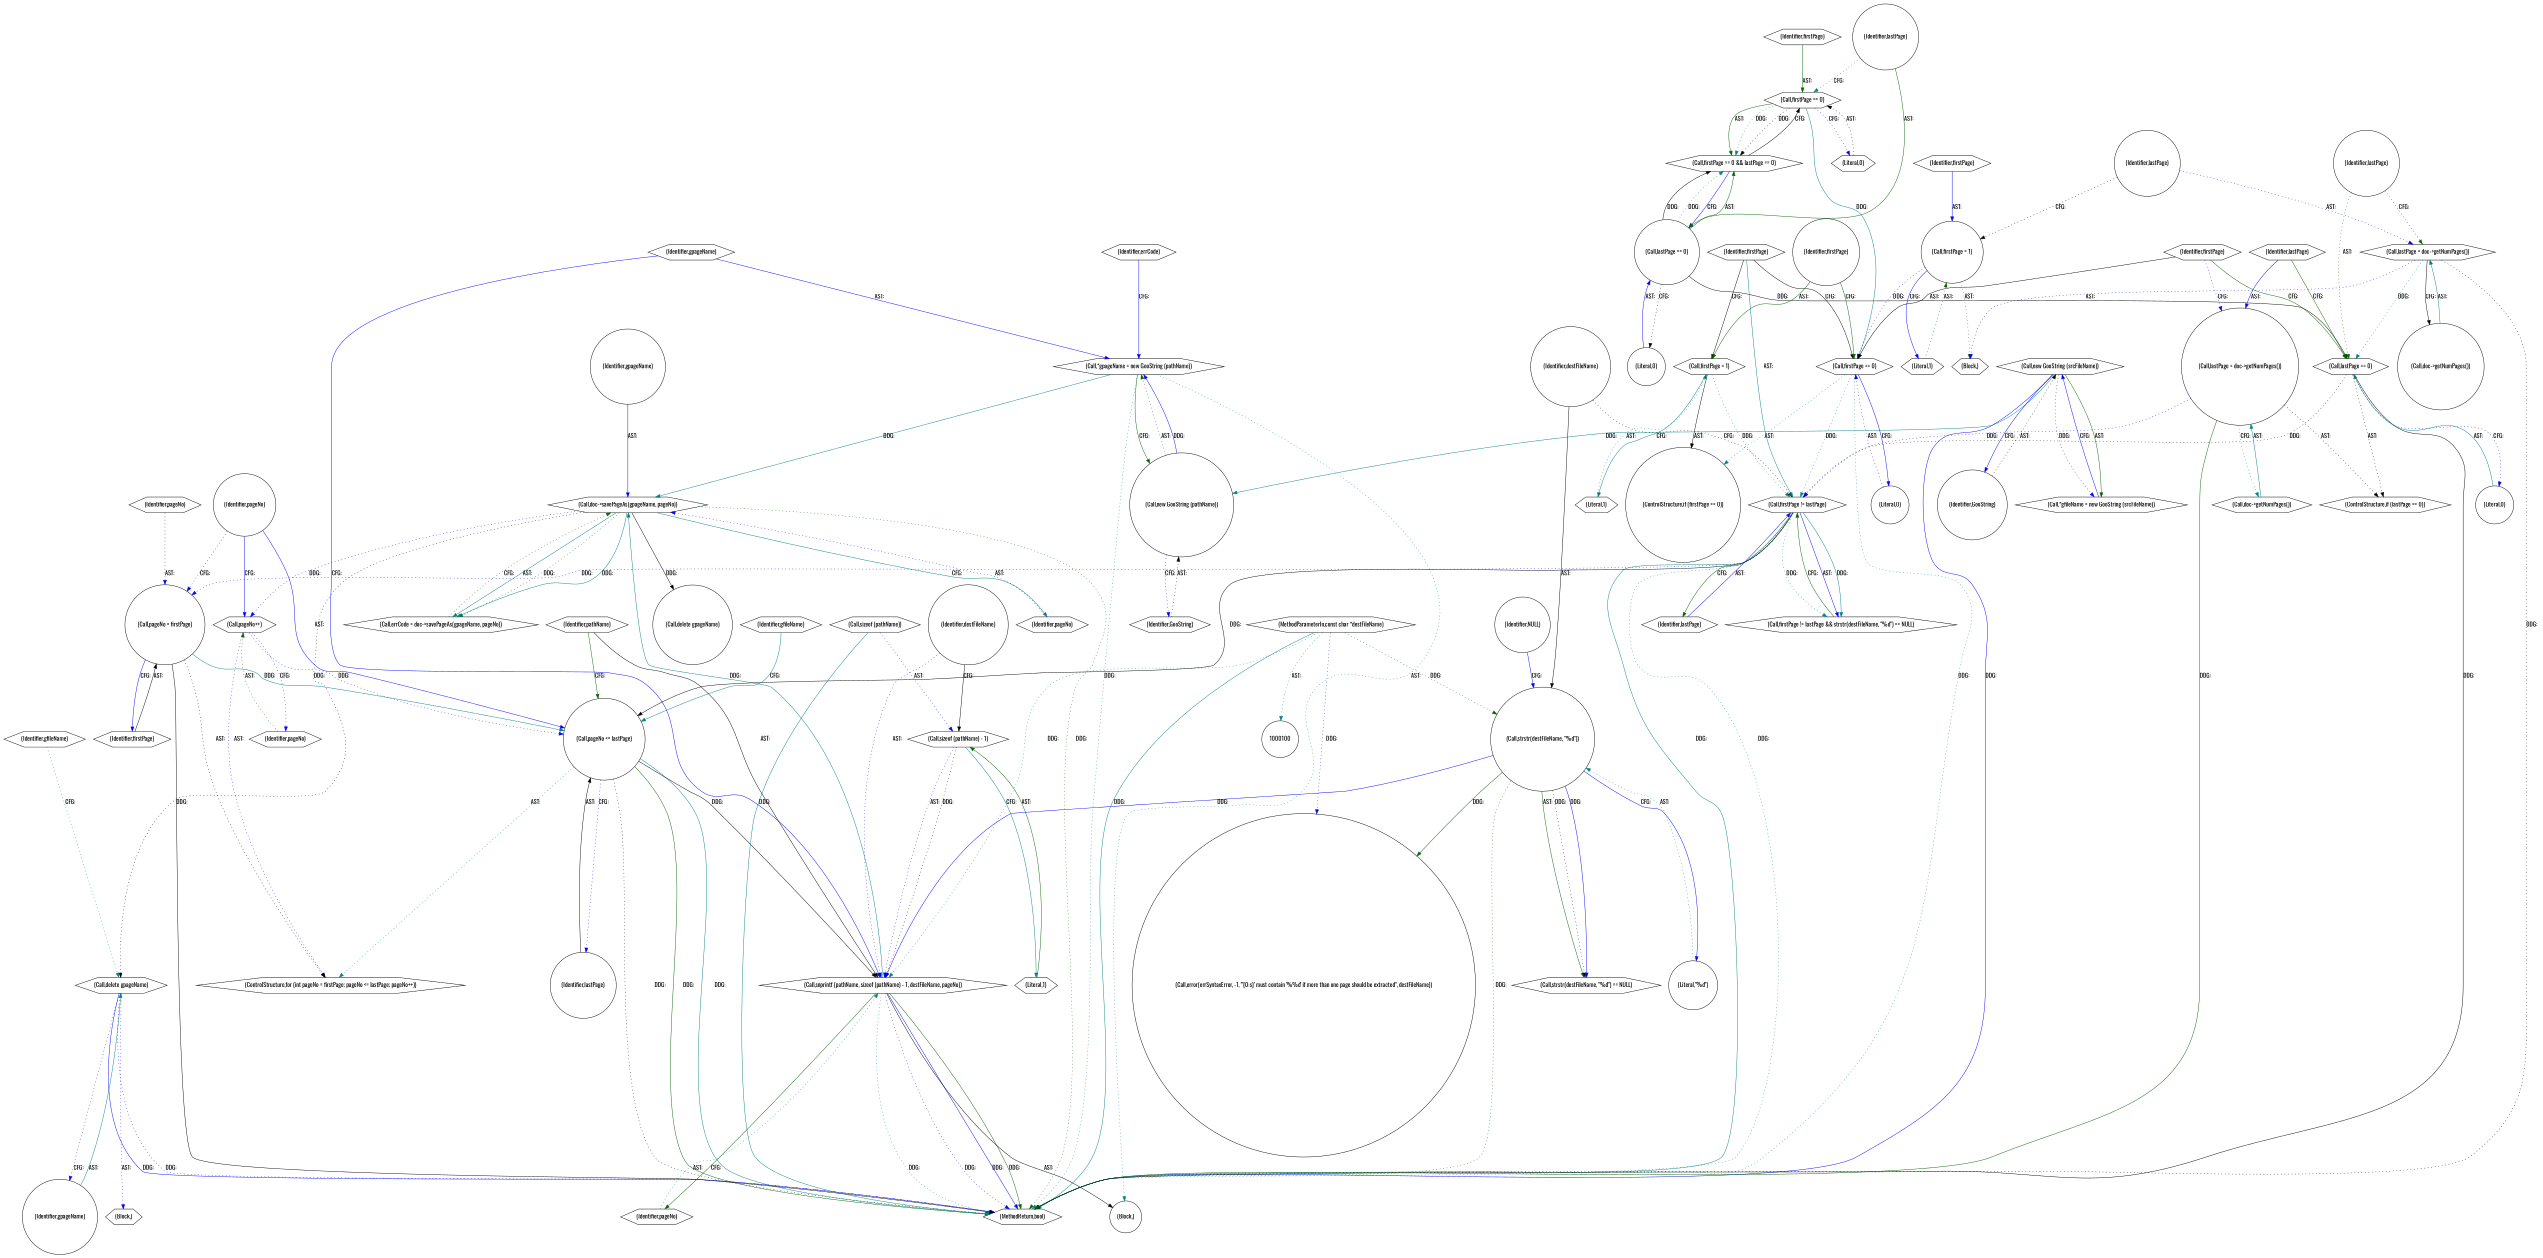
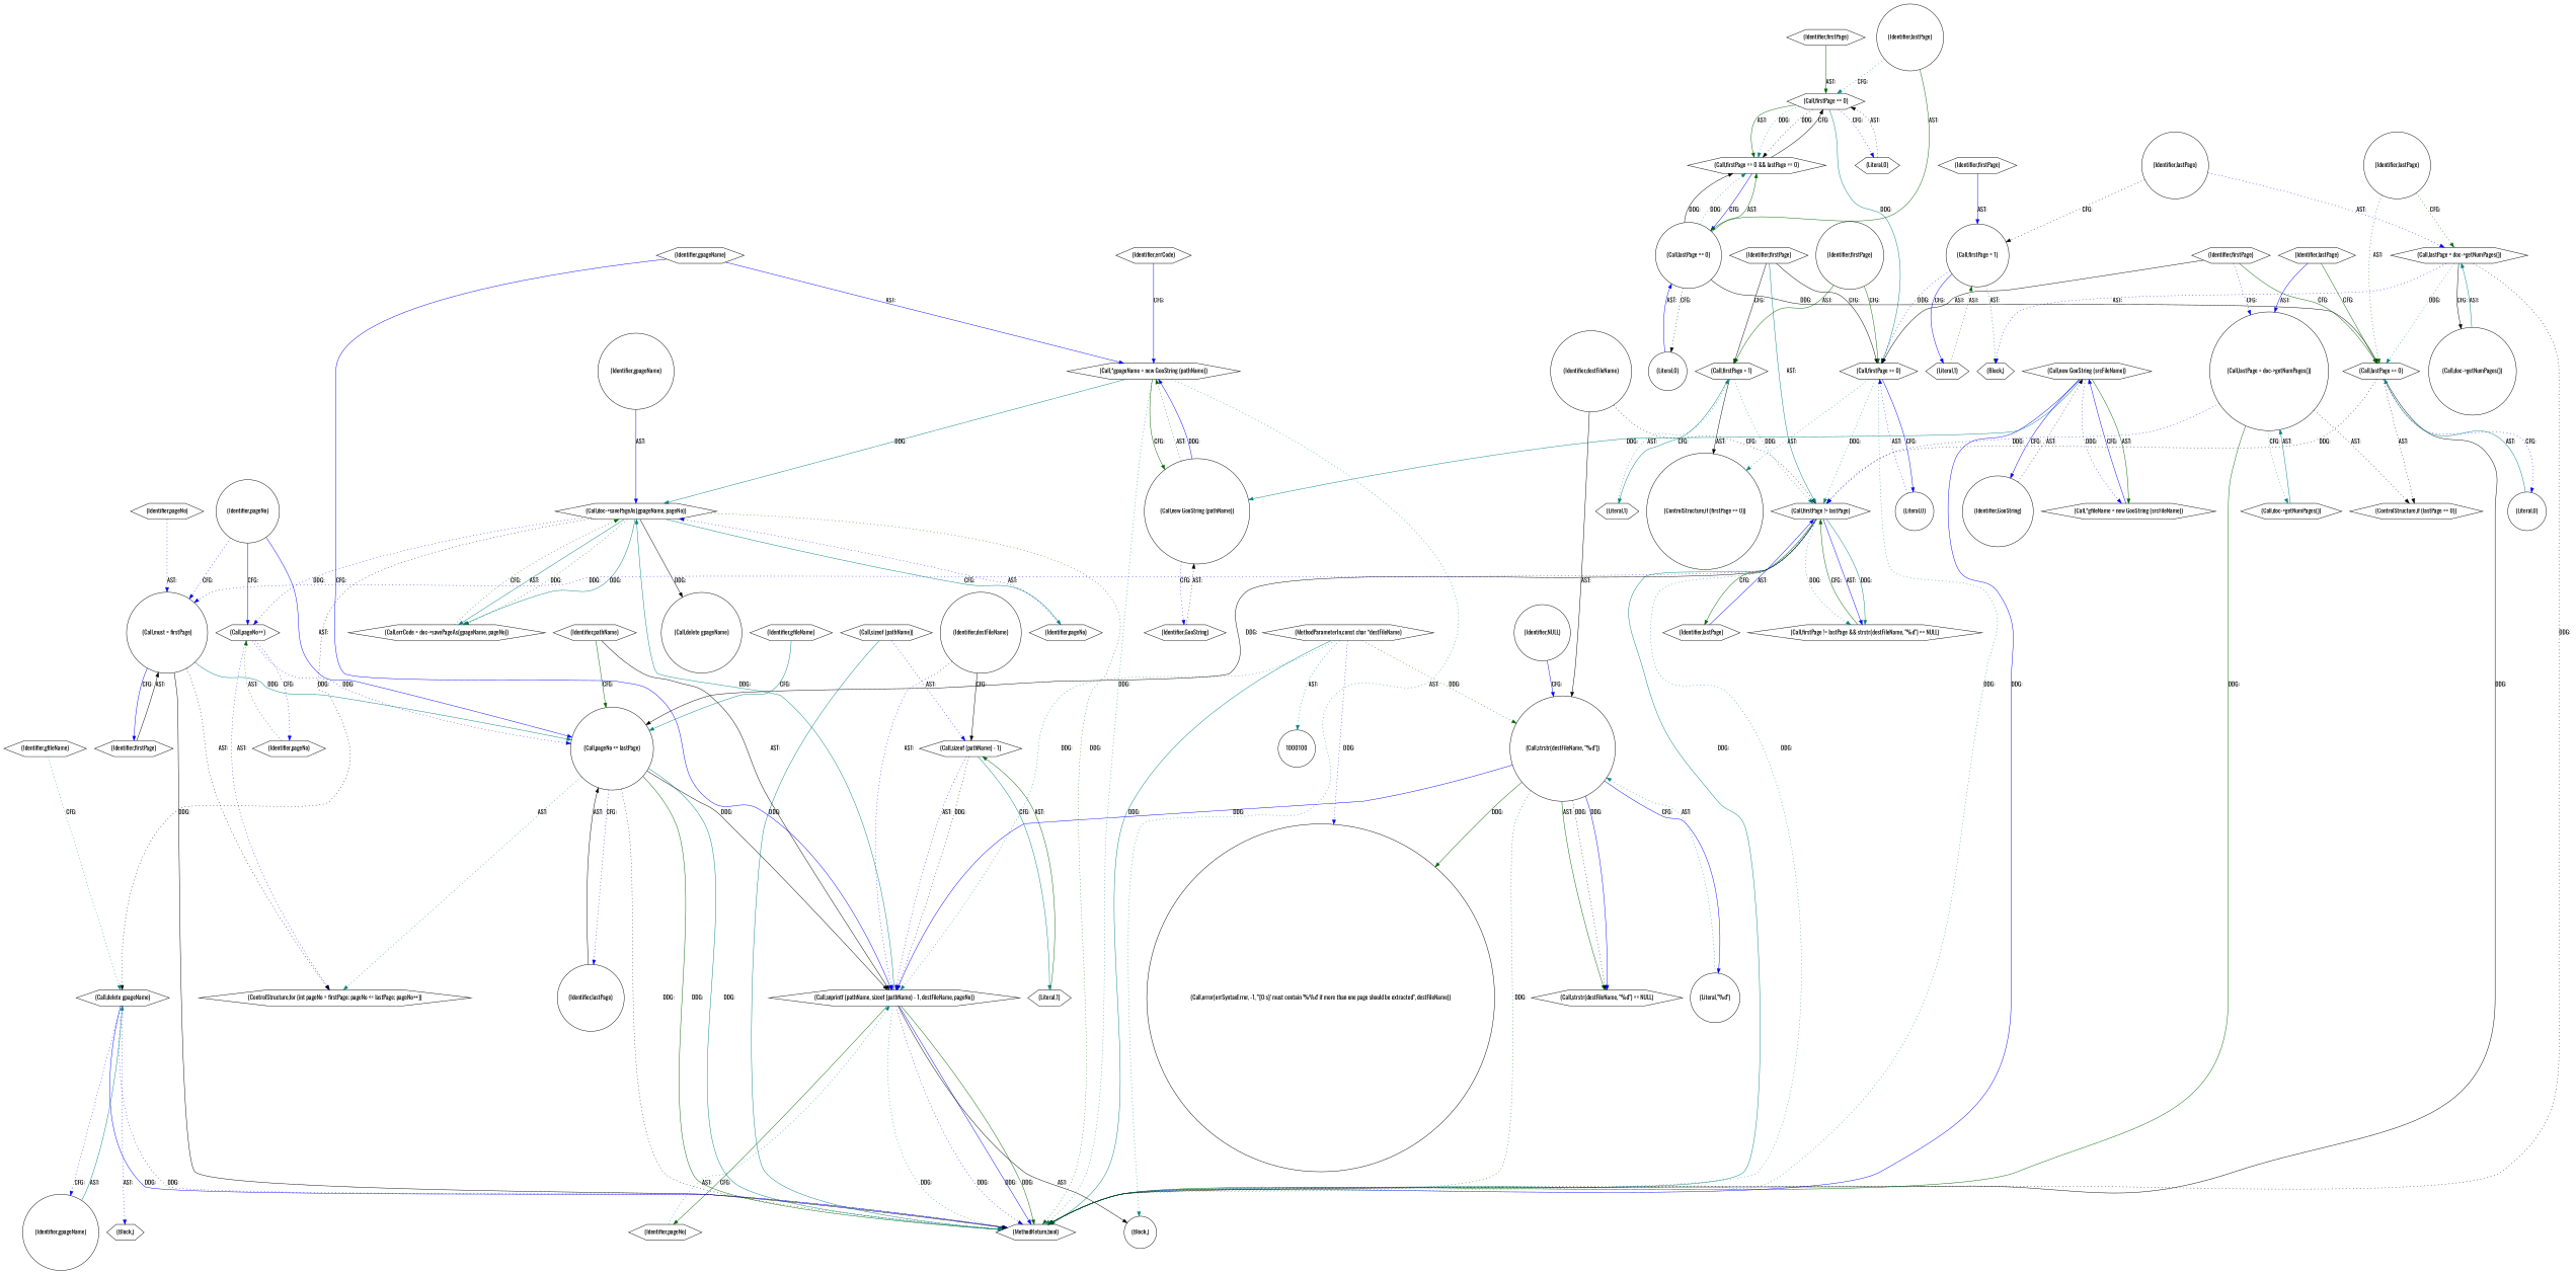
  digraph {
    fontname=Oswald
    node [fontname=Oswald shape=hexagon]
    edge [color=blue fontname=Oswald style=solid]
    n1 [label="(Call,delete gpageName)"]
    n2 [label="(Identifier,gpageName)" shape=circle]
    n3 [label="(MethodReturn,bool)"]
    n4 [label="(Block,)"]
    n5 [label="(Call,doc->savePageAs(gpageName, pageNo))"]
    n6 [label="(Call,pageNo++)"]
    n7 [label="(Call,errCode = doc->savePageAs(gpageName, pageNo))"]
    n8 [label="(Call,delete gpageName)" shape=circle]
    n9 [label="(Identifier,pageNo)"]
    n10 [label="(Call,pageNo <= lastPage)" shape=circle]
    n11 [label="(ControlStructure,for (int pageNo = firstPage; pageNo <= lastPage; pageNo++))"]
    n12 [label="(Identifier,pageNo)"]
    n13 [label="(Call,*gpageName = new GooString (pathName))"]
    n14 [label="(Call,new GooString (pathName))" shape=circle]
    n15 [label="(Block,)" shape=circle]
    n16 [label="(Identifier,GooString)"]
    n17 [label="(Call,new GooString (srcFileName))"]
    n18 [label="(Call,*gfileName = new GooString (srcFileName))"]
    n19 [label="(Identifier,GooString)" shape=circle]
    n20 [label="(Call,snprintf (pathName, sizeof (pathName) - 1, destFileName, pageNo))"]
    n21 [label="(Identifier,pageNo)"]
    n22 [label="(Call,sizeof (pathName) - 1)"]
    n23 [label="(Literal,1)"]
    n24 [label="(Call,strstr(destFileName, \"%d\"))" shape=circle]
    n25 [label="(Call,strstr(destFileName, \"%d\") == NULL)"]
    n26 [label="(Call,error(errSyntaxError, -1, \"'{0:s}' must contain '%%d' if more than one page should be extracted\", destFileName))" shape=circle]
    n27 [label="(Literal,\"%d\")" shape=circle]
    n28 [label="(MethodParameterIn,const char *destFileName)"]
    1000100 [shape=circle]
    n30 [label="(Identifier,lastPage)" shape=circle]
-   n31 [label="(Call,pageNo = firstPage)" shape=circle]
+   n31 [label="(Call,must = firstPage)" shape=circle]
    n32 [label="(Identifier,firstPage)"]
    n33 [label="(Call,firstPage != lastPage)"]
    n34 [label="(Identifier,lastPage)"]
    n35 [label="(Call,firstPage != lastPage && strstr(destFileName, \"%d\") == NULL)"]
    n36 [label="(Call,firstPage == 0)"]
    n37 [label="(ControlStructure,if (firstPage == 0))" shape=circle]
    n38 [label="(Literal,0)" shape=circle]
    n39 [label="(Call,firstPage == 0)"]
    n40 [label="(Call,firstPage == 0 && lastPage == 0)"]
    n41 [label="(Literal,0)"]
    n42 [label="(Call,lastPage == 0)" shape=circle]
    n43 [label="(Call,firstPage = 1)" shape=circle]
    n44 [label="(Block,)"]
    n45 [label="(Literal,1)"]
    n46 [label="(Call,firstPage = 1)"]
    n47 [label="(Literal,1)"]
    n48 [label="(Call,lastPage == 0)"]
    n49 [label="(ControlStructure,if (lastPage == 0))"]
    n50 [label="(Literal,0)" shape=circle]
    n51 [label="(Call,lastPage = doc->getNumPages())"]
    n52 [label="(Call,doc->getNumPages())" shape=circle]
    n53 [label="(Literal,0)" shape=circle]
    n54 [label="(Call,lastPage = doc->getNumPages())" shape=circle]
    n55 [label="(Call,doc->getNumPages())"]
    n56 [label="(Identifier,gfileName)"]
    n57 [label="(Identifier,gfileName)"]
    n58 [label="(Identifier,firstPage)"]
    n59 [label="(Identifier,NULL)" shape=circle]
    n60 [label="(Identifier,destFileName)" shape=circle]
    n61 [label="(Identifier,firstPage)"]
    n62 [label="(Identifier,gpageName)" shape=circle]
    n63 [label="(Identifier,errCode)"]
    n64 [label="(Identifier,lastPage)" shape=circle]
    n65 [label="(Identifier,lastPage)" shape=circle]
    n66 [label="(Call,sizeof (pathName))"]
    n67 [label="(Identifier,lastPage)"]
    n68 [label="(Identifier,pageNo)" shape=circle]
    n69 [label="(Identifier,lastPage)" shape=circle]
    n70 [label="(Identifier,pathName)"]
    n71 [label="(Identifier,gpageName)"]
    n72 [label="(Identifier,destFileName)" shape=circle]
    n73 [label="(Identifier,pageNo)"]
    n74 [label="(Identifier,firstPage)" shape=circle]
    n75 [label="(Identifier,firstPage)"]
    n76 [label="(Identifier,firstPage)"]
    n1 -> n2 [label="CFG: " style=dotted]
    n1 -> n3 [label="DDG: "]
    n1 -> n3 [label="DDG: " style=dotted]
    n1 -> n4 [label="AST: " style=dotted]
    n2 -> n1 [color=teal label="AST: "]
    n5 -> n1 [color=black label="DDG: " style=dotted]
    n5 -> n3 [color=darkgreen label="DDG: " style=dotted]
    n5 -> n6 [label="DDG: " style=dotted]
    n5 -> n7 [color=teal label="AST: "]
    n5 -> n7 [color=darkgreen label="DDG: " style=dotted]
    n5 -> n7 [color=teal label="DDG: "]
    n5 -> n8 [color=black label="DDG: "]
    n5 -> n9 [color=teal label="CFG: "]
    n6 -> n10 [label="DDG: " style=dotted]
    n6 -> n11 [label="AST: " style=dotted]
    n6 -> n12 [label="CFG: " style=dotted]
    n7 -> n5 [color=darkgreen label="CFG: " style=dotted]
    n9 -> n5 [label="AST: " style=dotted]
    n10 -> n3 [color=black label="DDG: " style=dotted]
    n10 -> n3 [color=darkgreen label="DDG: "]
    n10 -> n3 [color=teal label="DDG: "]
    n10 -> n11 [color=teal label="AST: " style=dotted]
    n10 -> n20 [color=black label="DDG: "]
    n10 -> n30 [label="CFG: " style=dotted]
    n12 -> n6 [color=darkgreen label="AST: " style=dotted]
    n13 -> n3 [color=teal label="DDG: " style=dotted]
    n13 -> n5 [color=teal label="DDG: "]
    n13 -> n14 [color=darkgreen label="CFG: "]
    n13 -> n15 [color=teal label="AST: " style=dotted]
    n14 -> n13 [color=darkgreen label="AST: " style=dotted]
    n14 -> n13 [label="DDG: "]
    n14 -> n16 [label="CFG: " style=dotted]
    n16 -> n14 [color=black label="AST: " style=dotted]
    n17 -> n3 [label="DDG: "]
    n17 -> n14 [color=teal label="DDG: "]
    n17 -> n18 [color=darkgreen label="AST: "]
    n17 -> n18 [label="DDG: " style=dotted]
    n17 -> n19 [label="CFG: "]
    n18 -> n17 [label="CFG: "]
    n19 -> n17 [color=black label="AST: " style=dotted]
    n20 -> n3 [color=teal label="DDG: " style=dotted]
    n20 -> n3 [label="DDG: " style=dotted]
    n20 -> n3 [label="DDG: "]
    n20 -> n3 [color=darkgreen label="DDG: "]
    n20 -> n5 [color=teal label="DDG: "]
    n20 -> n15 [color=black label="AST: "]
    n20 -> n21 [color=darkgreen label="CFG: "]
    n21 -> n20 [color=teal label="AST: " style=dotted]
    n22 -> n20 [label="AST: " style=dotted]
    n22 -> n20 [color=black label="DDG: " style=dotted]
    n22 -> n23 [color=teal label="CFG: "]
    n23 -> n22 [color=darkgreen label="AST: "]
    n24 -> n3 [color=darkgreen label="DDG: " style=dotted]
    n24 -> n20 [label="DDG: "]
    n24 -> n25 [color=darkgreen label="AST: "]
    n24 -> n25 [color=black label="DDG: " style=dotted]
    n24 -> n25 [label="DDG: "]
    n24 -> n26 [color=darkgreen label="DDG: "]
    n24 -> n27 [label="CFG: "]
    n27 -> n24 [color=teal label="AST: " style=dotted]
    n28 -> n3 [color=teal label="DDG: "]
    n28 -> n20 [color=teal label="DDG: " style=dotted]
    n28 -> n24 [color=darkgreen label="DDG: " style=dotted]
    n28 -> n26 [label="DDG: " style=dotted]
    n28 -> 1000100 [color=teal label="AST: " style=dotted]
    n30 -> n10 [color=black label="AST: "]
    n31 -> n3 [color=black label="DDG: "]
    n31 -> n10 [color=teal label="DDG: "]
    n31 -> n11 [color=black label="AST: " style=dotted]
    n31 -> n32 [label="CFG: "]
    n32 -> n31 [color=black label="AST: "]
    n33 -> n3 [color=teal label="DDG: "]
    n33 -> n3 [color=teal label="DDG: " style=dotted]
    n33 -> n10 [color=black label="DDG: "]
    n33 -> n31 [label="DDG: " style=dotted]
    n33 -> n34 [color=darkgreen label="CFG: "]
    n33 -> n35 [label="AST: "]
    n33 -> n35 [color=teal label="DDG: "]
    n33 -> n35 [color=teal label="DDG: " style=dotted]
    n34 -> n33 [label="AST: "]
    n35 -> n33 [color=darkgreen label="CFG: "]
    n36 -> n3 [color=teal label="DDG: " style=dotted]
    n36 -> n33 [color=teal label="DDG: " style=dotted]
    n36 -> n37 [color=teal label="AST: " style=dotted]
    n36 -> n38 [label="CFG: "]
    n38 -> n36 [label="AST: " style=dotted]
    n39 -> n36 [color=teal label="DDG: "]
    n39 -> n40 [color=darkgreen label="AST: "]
    n39 -> n40 [color=teal label="DDG: " style=dotted]
    n39 -> n40 [color=black label="DDG: " style=dotted]
    n39 -> n41 [label="CFG: " style=dotted]
    n40 -> n39 [color=black label="CFG: "]
    n40 -> n42 [label="CFG: "]
    n41 -> n39 [color=black label="AST: " style=dotted]
    n42 -> n40 [color=darkgreen label="AST: "]
    n42 -> n40 [color=black label="DDG: "]
    n42 -> n40 [color=teal label="DDG: " style=dotted]
    n42 -> n48 [color=black label="DDG: "]
    n42 -> n53 [color=black label="CFG: " style=dotted]
    n43 -> n36 [label="DDG: " style=dotted]
    n43 -> n44 [color=darkgreen label="AST: " style=dotted]
    n43 -> n45 [label="CFG: "]
    n45 -> n43 [color=darkgreen label="AST: " style=dotted]
    n46 -> n33 [color=teal label="DDG: " style=dotted]
    n46 -> n37 [color=black label="AST: "]
    n46 -> n47 [color=teal label="CFG: "]
    n47 -> n46 [color=teal label="AST: " style=dotted]
    n48 -> n3 [color=black label="DDG: "]
    n48 -> n33 [color=black label="DDG: " style=dotted]
    n48 -> n49 [color=black label="AST: " style=dotted]
    n48 -> n50 [label="CFG: " style=dotted]
    n50 -> n48 [color=teal label="AST: "]
    n51 -> n3 [color=black label="DDG: " style=dotted]
    n51 -> n44 [label="AST: " style=dotted]
    n51 -> n48 [color=teal label="DDG: " style=dotted]
    n51 -> n52 [color=black label="CFG: "]
    n52 -> n51 [color=teal label="AST: "]
    n53 -> n42 [label="AST: "]
    n54 -> n3 [color=darkgreen label="DDG: "]
    n54 -> n33 [label="DDG: " style=dotted]
    n54 -> n49 [color=black label="AST: " style=dotted]
    n54 -> n55 [color=teal label="CFG: " style=dotted]
    n55 -> n54 [color=teal label="AST: "]
    n56 -> n10 [color=teal label="CFG: "]
    n57 -> n1 [color=teal label="CFG: " style=dotted]
    n58 -> n39 [color=darkgreen label="AST: "]
    n59 -> n24 [label="CFG: "]
    n60 -> n24 [color=black label="AST: "]
    n60 -> n33 [color=black label="CFG: " style=dotted]
    n61 -> n33 [color=teal label="AST: "]
    n61 -> n36 [color=black label="CFG: "]
    n61 -> n46 [color=black label="CFG: "]
    n62 -> n5 [label="AST: "]
    n63 -> n13 [label="CFG: "]
    n64 -> n43 [color=black label="CFG: " style=dotted]
    n64 -> n51 [label="AST: " style=dotted]
    n65 -> n48 [color=darkgreen label="AST: " style=dotted]
    n65 -> n51 [color=darkgreen label="CFG: " style=dotted]
    n66 -> n3 [color=teal label="DDG: "]
    n66 -> n22 [label="AST: " style=dotted]
    n67 -> n48 [color=darkgreen label="CFG: "]
    n67 -> n54 [label="AST: "]
    n68 -> n6 [label="CFG: "]
    n68 -> n10 [label="AST: "]
    n68 -> n31 [label="CFG: " style=dotted]
    n69 -> n39 [color=teal label="CFG: " style=dotted]
    n69 -> n42 [color=darkgreen label="AST: "]
    n70 -> n10 [color=darkgreen label="CFG: "]
    n70 -> n20 [color=black label="AST: "]
    n71 -> n13 [label="AST: "]
    n71 -> n20 [label="CFG: "]
    n72 -> n20 [label="AST: " style=dotted]
    n72 -> n22 [color=black label="CFG: "]
    n73 -> n31 [label="AST: " style=dotted]
    n74 -> n36 [color=darkgreen label="CFG: "]
    n74 -> n46 [color=darkgreen label="AST: "]
    n75 -> n43 [label="AST: "]
    n76 -> n36 [color=black label="AST: "]
    n76 -> n48 [color=darkgreen label="CFG: "]
    n76 -> n54 [label="CFG: " style=dotted]
  }
